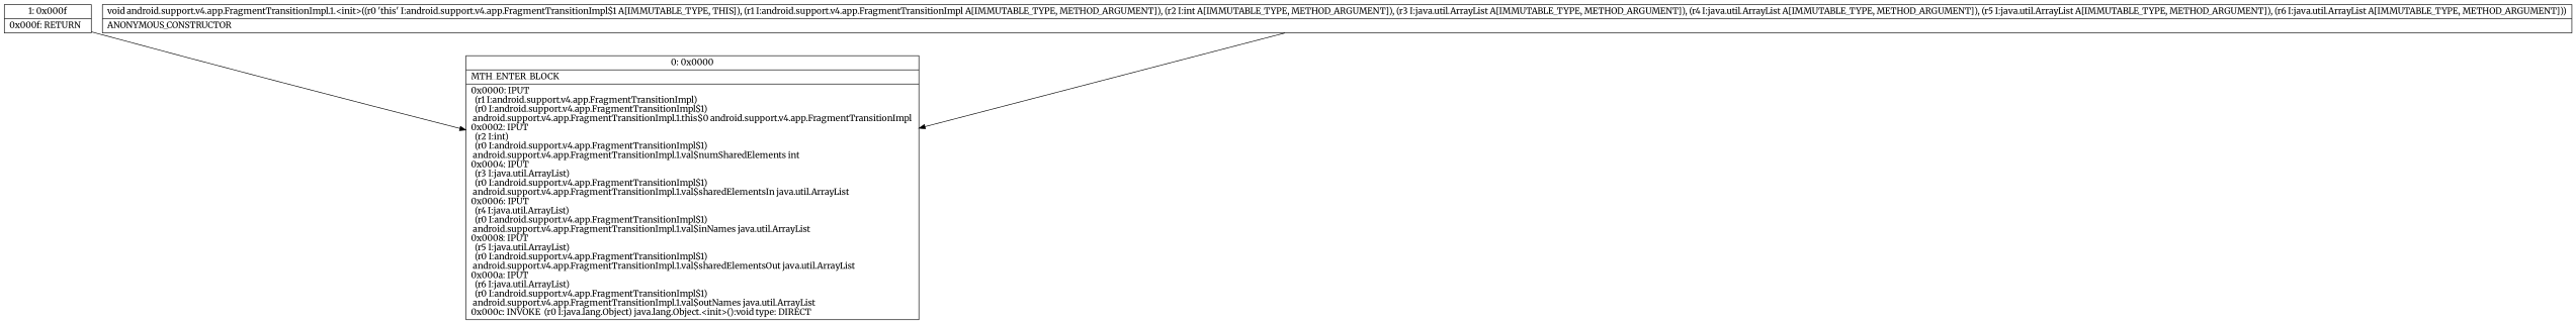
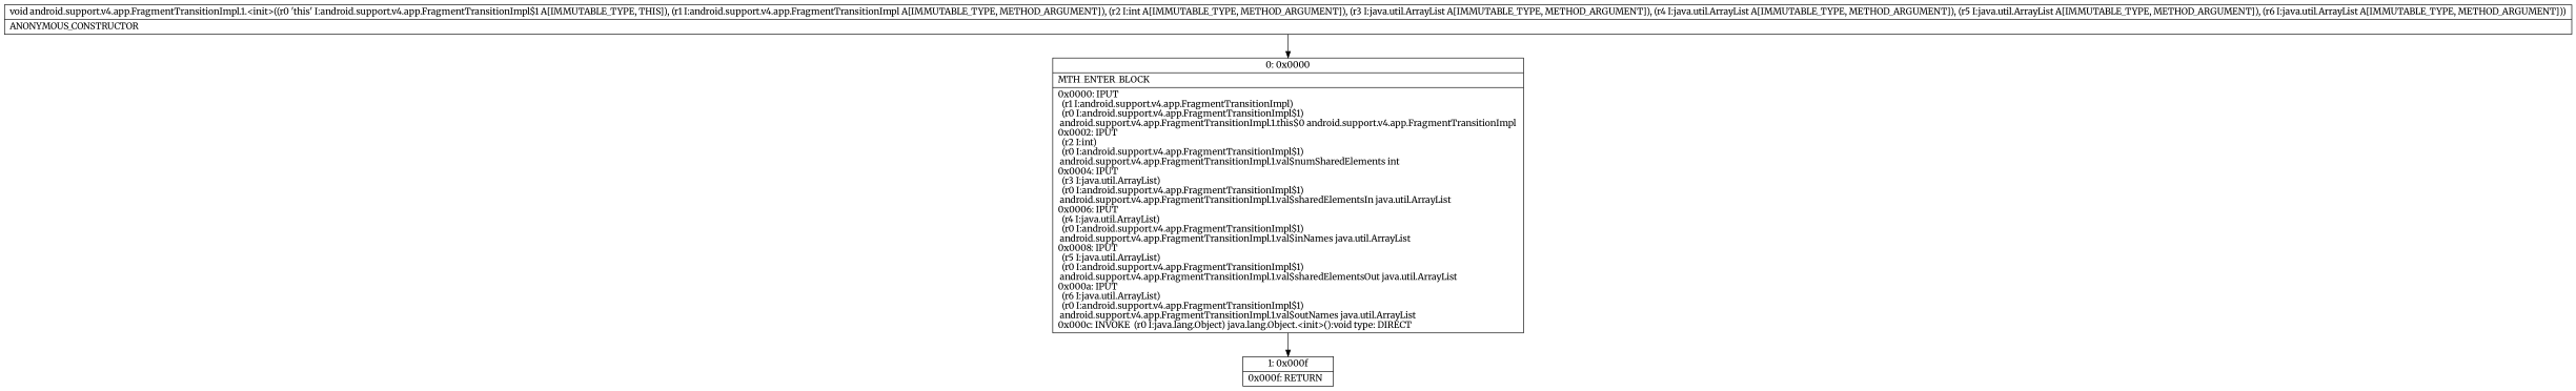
  digraph {
    fontname=Merriweather
    node [shape=record fontname=Merriweather]
    edge [fontname=Merriweather]
    n1 [label="{0\:\ 0x0000|MTH_ENTER_BLOCK\l|0x0000: IPUT  \l  (r1 I:android.support.v4.app.FragmentTransitionImpl)\l  (r0 I:android.support.v4.app.FragmentTransitionImpl$1)\l android.support.v4.app.FragmentTransitionImpl.1.this$0 android.support.v4.app.FragmentTransitionImpl \l0x0002: IPUT  \l  (r2 I:int)\l  (r0 I:android.support.v4.app.FragmentTransitionImpl$1)\l android.support.v4.app.FragmentTransitionImpl.1.val$numSharedElements int \l0x0004: IPUT  \l  (r3 I:java.util.ArrayList)\l  (r0 I:android.support.v4.app.FragmentTransitionImpl$1)\l android.support.v4.app.FragmentTransitionImpl.1.val$sharedElementsIn java.util.ArrayList \l0x0006: IPUT  \l  (r4 I:java.util.ArrayList)\l  (r0 I:android.support.v4.app.FragmentTransitionImpl$1)\l android.support.v4.app.FragmentTransitionImpl.1.val$inNames java.util.ArrayList \l0x0008: IPUT  \l  (r5 I:java.util.ArrayList)\l  (r0 I:android.support.v4.app.FragmentTransitionImpl$1)\l android.support.v4.app.FragmentTransitionImpl.1.val$sharedElementsOut java.util.ArrayList \l0x000a: IPUT  \l  (r6 I:java.util.ArrayList)\l  (r0 I:android.support.v4.app.FragmentTransitionImpl$1)\l android.support.v4.app.FragmentTransitionImpl.1.val$outNames java.util.ArrayList \l0x000c: INVOKE  (r0 I:java.lang.Object) java.lang.Object.\<init\>():void type: DIRECT \l}"]
    n2 [label="{1\:\ 0x000f|0x000f: RETURN   \l}"]
    n3 [label="{void android.support.v4.app.FragmentTransitionImpl.1.\<init\>((r0 'this' I:android.support.v4.app.FragmentTransitionImpl$1 A[IMMUTABLE_TYPE, THIS]), (r1 I:android.support.v4.app.FragmentTransitionImpl A[IMMUTABLE_TYPE, METHOD_ARGUMENT]), (r2 I:int A[IMMUTABLE_TYPE, METHOD_ARGUMENT]), (r3 I:java.util.ArrayList A[IMMUTABLE_TYPE, METHOD_ARGUMENT]), (r4 I:java.util.ArrayList A[IMMUTABLE_TYPE, METHOD_ARGUMENT]), (r5 I:java.util.ArrayList A[IMMUTABLE_TYPE, METHOD_ARGUMENT]), (r6 I:java.util.ArrayList A[IMMUTABLE_TYPE, METHOD_ARGUMENT]))  | ANONYMOUS_CONSTRUCTOR\l}"]
-   n2 -> n1
+   n1 -> n2
    n3 -> n1
  }
